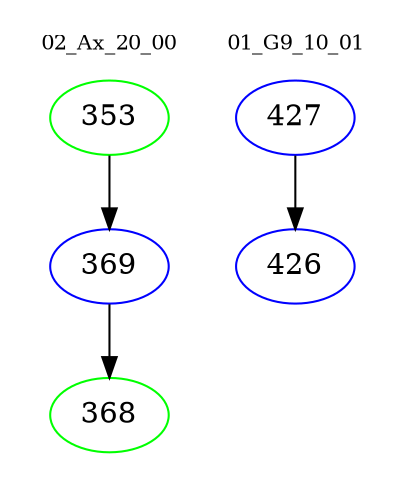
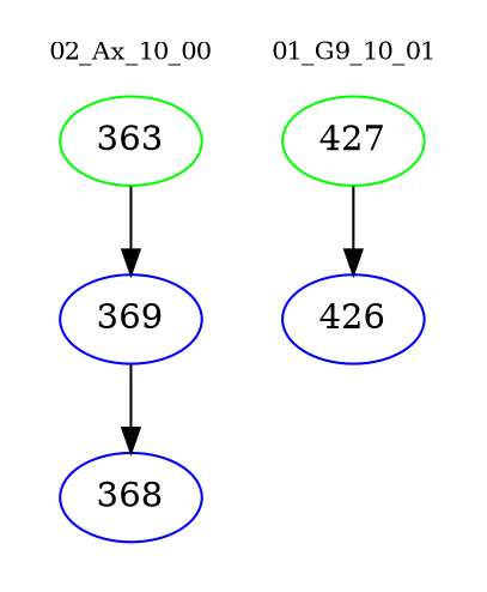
  digraph {
    node [color=blue]
    edge [color=black]
-   n1 [color=green label=353]
+   n1 [color=green label=363]
    n2 [label=369]
-   n3 [color=green label=368]
-   n4 [label=427]
+   n3 [label=368]
+   n4 [color=green label=427]
    n5 [label=426]
    subgraph cluster_1 {
      color=white
      fontsize=10
-     label="02_Ax_20_00"
+     label="02_Ax_10_00"
      n1
      n2
      n3
    }
    subgraph cluster_2 {
      color=white
      fontsize=10
      label="01_G9_10_01"
      n4
      n5
    }
    n1 -> n2
    n2 -> n3
    n4 -> n5
  }
